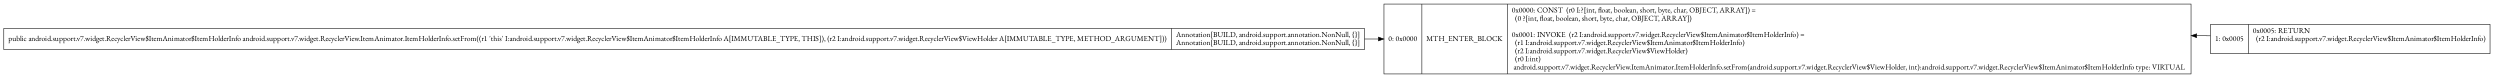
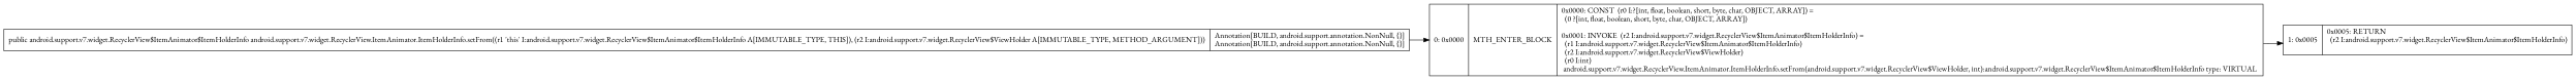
  digraph {
    rankdir=LR
    fontname="EB Garamond"
    node [shape=record fontname="EB Garamond"]
    edge [fontname="EB Garamond"]
    n1 [label="{0\:\ 0x0000|MTH_ENTER_BLOCK\l|0x0000: CONST  (r0 I:?[int, float, boolean, short, byte, char, OBJECT, ARRAY]) = \l  (0 ?[int, float, boolean, short, byte, char, OBJECT, ARRAY])\l \l0x0001: INVOKE  (r2 I:android.support.v7.widget.RecyclerView$ItemAnimator$ItemHolderInfo) = \l  (r1 I:android.support.v7.widget.RecyclerView$ItemAnimator$ItemHolderInfo)\l  (r2 I:android.support.v7.widget.RecyclerView$ViewHolder)\l  (r0 I:int)\l android.support.v7.widget.RecyclerView.ItemAnimator.ItemHolderInfo.setFrom(android.support.v7.widget.RecyclerView$ViewHolder, int):android.support.v7.widget.RecyclerView$ItemAnimator$ItemHolderInfo type: VIRTUAL \l}"]
    n2 [label="{1\:\ 0x0005|0x0005: RETURN  \l  (r2 I:android.support.v7.widget.RecyclerView$ItemAnimator$ItemHolderInfo)\l \l}"]
    n3 [label="{public android.support.v7.widget.RecyclerView$ItemAnimator$ItemHolderInfo android.support.v7.widget.RecyclerView.ItemAnimator.ItemHolderInfo.setFrom((r1 'this' I:android.support.v7.widget.RecyclerView$ItemAnimator$ItemHolderInfo A[IMMUTABLE_TYPE, THIS]), (r2 I:android.support.v7.widget.RecyclerView$ViewHolder A[IMMUTABLE_TYPE, METHOD_ARGUMENT]))  | Annotation[BUILD, android.support.annotation.NonNull, \{\}]\lAnnotation[BUILD, android.support.annotation.NonNull, \{\}]\l}"]
-   n2 -> n1
+   n1 -> n2
    n3 -> n1
  }
